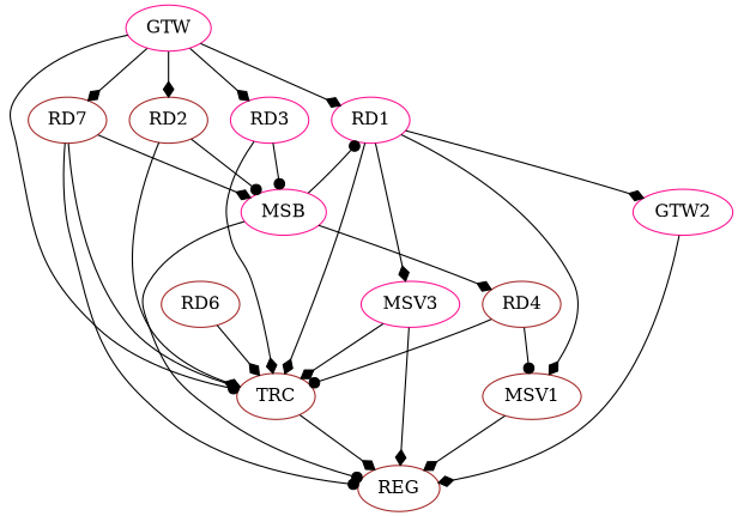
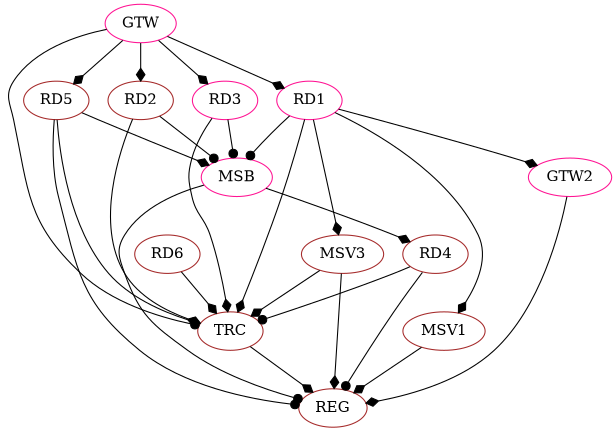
  strict digraph {
    node [color=brown]
    edge [arrowhead=diamond]
    n1 [color=deeppink label=RD1]
    n2 [color=deeppink label=MSB]
    n3 [label=TRC]
    n4 [label=MSV1]
    n5 [color=deeppink label=GTW2]
-   n6 [color=deeppink label=MSV3]
+   n6 [label=MSV3]
    n7 [label=RD4]
    n8 [label=REG]
    n9 [label=RD2]
    n10 [color=deeppink label=RD3]
-   n11 [label=RD7]
+   n11 [label=RD5]
    n12 [label=RD6]
    n13 [color=deeppink label=GTW]
-   n2 -> n1 [arrowhead=dot]
+   n1 -> n2 [arrowhead=dot]
    n1 -> n3
    n1 -> n4
    n1 -> n5
    n1 -> n6
    n2 -> n7
    n2 -> n8 [arrowhead=dot]
    n3 -> n8
    n4 -> n8
    n5 -> n8
    n6 -> n3
    n6 -> n8
    n7 -> n3 [arrowhead=dot]
-   n7 -> n4 [arrowhead=dot]
+   n7 -> n8 [arrowhead=dot]
    n9 -> n2 [arrowhead=dot]
    n9 -> n3
    n10 -> n2 [arrowhead=dot]
    n10 -> n3
    n11 -> n2
    n11 -> n3
    n11 -> n8 [arrowhead=dot]
    n12 -> n3
    n13 -> n1
    n13 -> n3 [arrowhead=dot]
    n13 -> n9
    n13 -> n10
    n13 -> n11
  }
